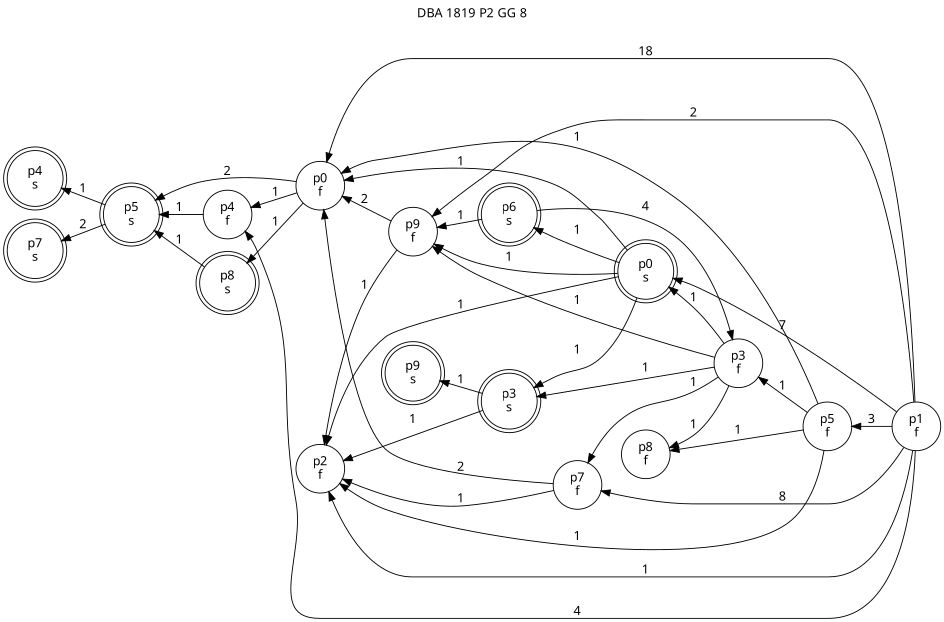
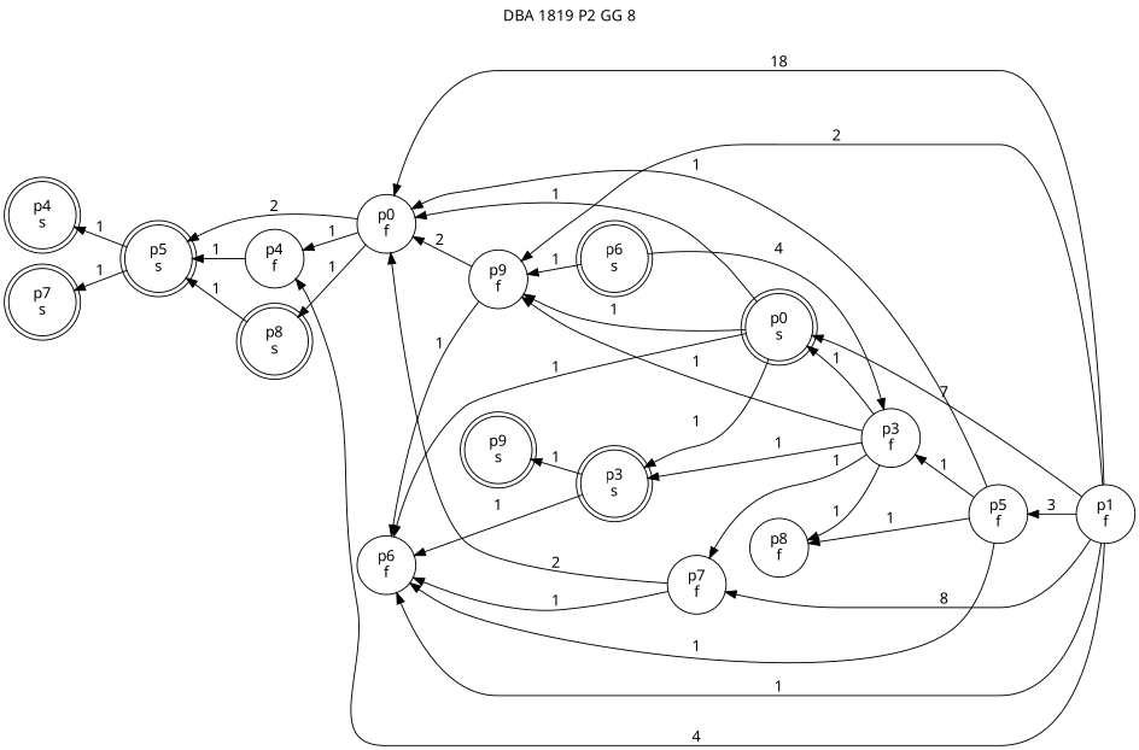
  digraph {
    fontname="Noto Sans"
    label=" DBA 1819 P2 GG 8 "
    labelloc=tl
    rankdir=RL
    node [fontname="Noto Sans" shape=circle]
    edge [fontname="Noto Sans"]
    n1 [label="p1\nf"]
    n2 [label="p0\nf"]
    n3 [label="p7\nf"]
    n4 [label="p5\nf"]
-   n5 [label="p2\nf"]
+   n5 [label="p6\nf"]
    n6 [label="p9\nf"]
    n7 [label="p4\nf"]
    n8 [label="p0\ns" shape=doublecircle]
    n9 [label="p5\ns" shape=doublecircle]
    n10 [label="p8\ns" shape=doublecircle]
    n11 [label="p3\nf"]
    n12 [label="p8\nf"]
    n13 [label="p3\ns" shape=doublecircle]
    n14 [label="p6\ns" shape=doublecircle]
    n15 [label="p4\ns" shape=doublecircle]
    n16 [label="p7\ns" shape=doublecircle]
    n17 [label="p9\ns" shape=doublecircle]
    n1 -> n2 [label=18]
    n1 -> n3 [label=8]
    n1 -> n4 [label=3]
    n1 -> n5 [label=1]
    n1 -> n6 [label=2]
    n1 -> n7 [label=4]
    n1 -> n8 [label=7]
    n2 -> n7 [label=1]
    n2 -> n9 [label=2]
    n2 -> n10 [label=1]
    n3 -> n2 [label=2]
    n3 -> n5 [label=1]
    n4 -> n2 [label=1]
    n4 -> n5 [label=1]
    n4 -> n11 [label=1]
    n4 -> n12 [label=1]
    n6 -> n2 [label=2]
    n6 -> n5 [label=1]
    n7 -> n9 [label=1]
    n8 -> n2 [label=1]
    n8 -> n5 [label=1]
    n8 -> n6 [label=1]
    n8 -> n13 [label=1]
-   n8 -> n14 [label=1]
    n9 -> n15 [label=1]
-   n9 -> n16 [label=2]
+   n9 -> n16 [label=1]
    n10 -> n9 [label=1]
    n11 -> n3 [label=1]
    n11 -> n6 [label=1]
    n11 -> n8 [label=1]
    n11 -> n12 [label=1]
    n11 -> n13 [label=1]
    n13 -> n5 [label=1]
    n13 -> n17 [label=1]
    n14 -> n6 [label=1]
    n14 -> n11 [label=4]
  }
